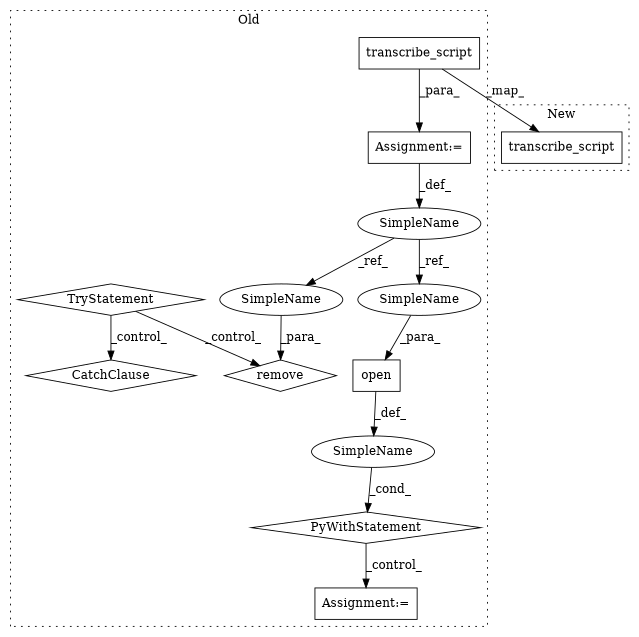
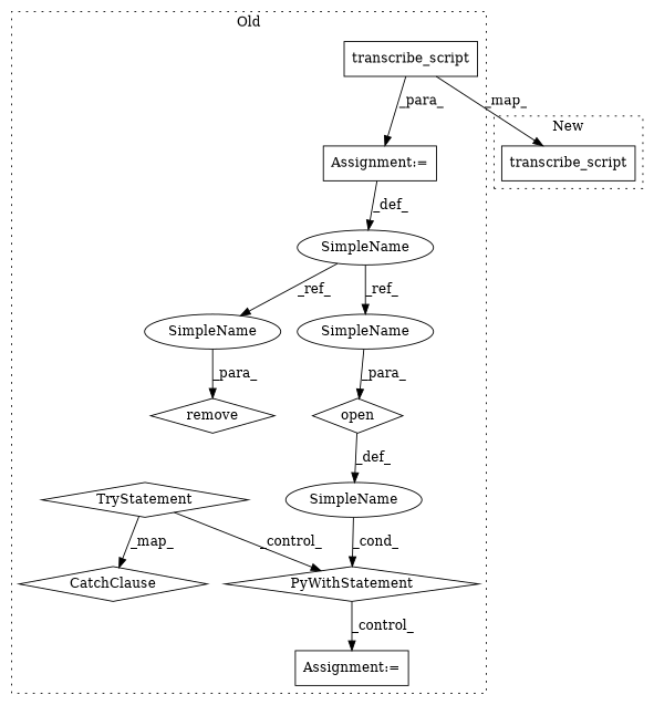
  digraph {
    node [a=32 l=15 shape=box]
    n1 [l="18,1" label=transcribe_script s="16747,16776"]
    n2 [a=104 l="10,2" label=PyWithStatement s="18221,18252" shape=diamond]
    n3 [a=42 label=SimpleName shape=ellipse l=""]
    n4 [a=7 l=6 label="Assignment:=" s=18269]
    n5 [a=7 l=1 label="Assignment:=" s=16746]
    n6 [l="7,1" label=remove s="20006,20028" shape=diamond]
    n7 [a=42 label=SimpleName s=16731 shape=ellipse]
-   n8 [l="5,1" label=open s="18231,18251"]
+   n8 [l="5,1" label=open s="18231,18251" shape=diamond]
    n9 [a=54 l=4 label=TryStatement s=19991 shape=diamond]
    n10 [a=12 l="11,2" label=CatchClause s="20038,20070" shape=diamond]
    n11 [a=42 label=SimpleName s=20013 shape=ellipse]
    n12 [a=42 label=SimpleName s=18236 shape=ellipse]
    n13 [l="18,1" label=transcribe_script s="18342,18371"]
    subgraph cluster_1 {
      label=Old
      style=dotted
      n1
      n2
      n3
      n4
      n5
      n6
      n7
      n8
      n9
      n10
      n11
      n12
    }
    subgraph cluster_2 {
      label=New
      style=dotted
      n13
    }
    n1 -> n5 [label=_para_]
    n1 -> n13 [label=_map_]
    n2 -> n4 [label=_control_]
    n3 -> n2 [label=_cond_]
    n5 -> n7 [label=_def_]
    n7 -> n11 [label=_ref_]
    n7 -> n12 [label=_ref_]
    n8 -> n3 [label=_def_]
-   n9 -> n6 [label=_control_]
-   n9 -> n10 [label=_control_]
+   n9 -> n2 [label=_control_]
+   n9 -> n10 [label=_map_]
    n11 -> n6 [label=_para_]
    n12 -> n8 [label=_para_]
  }
